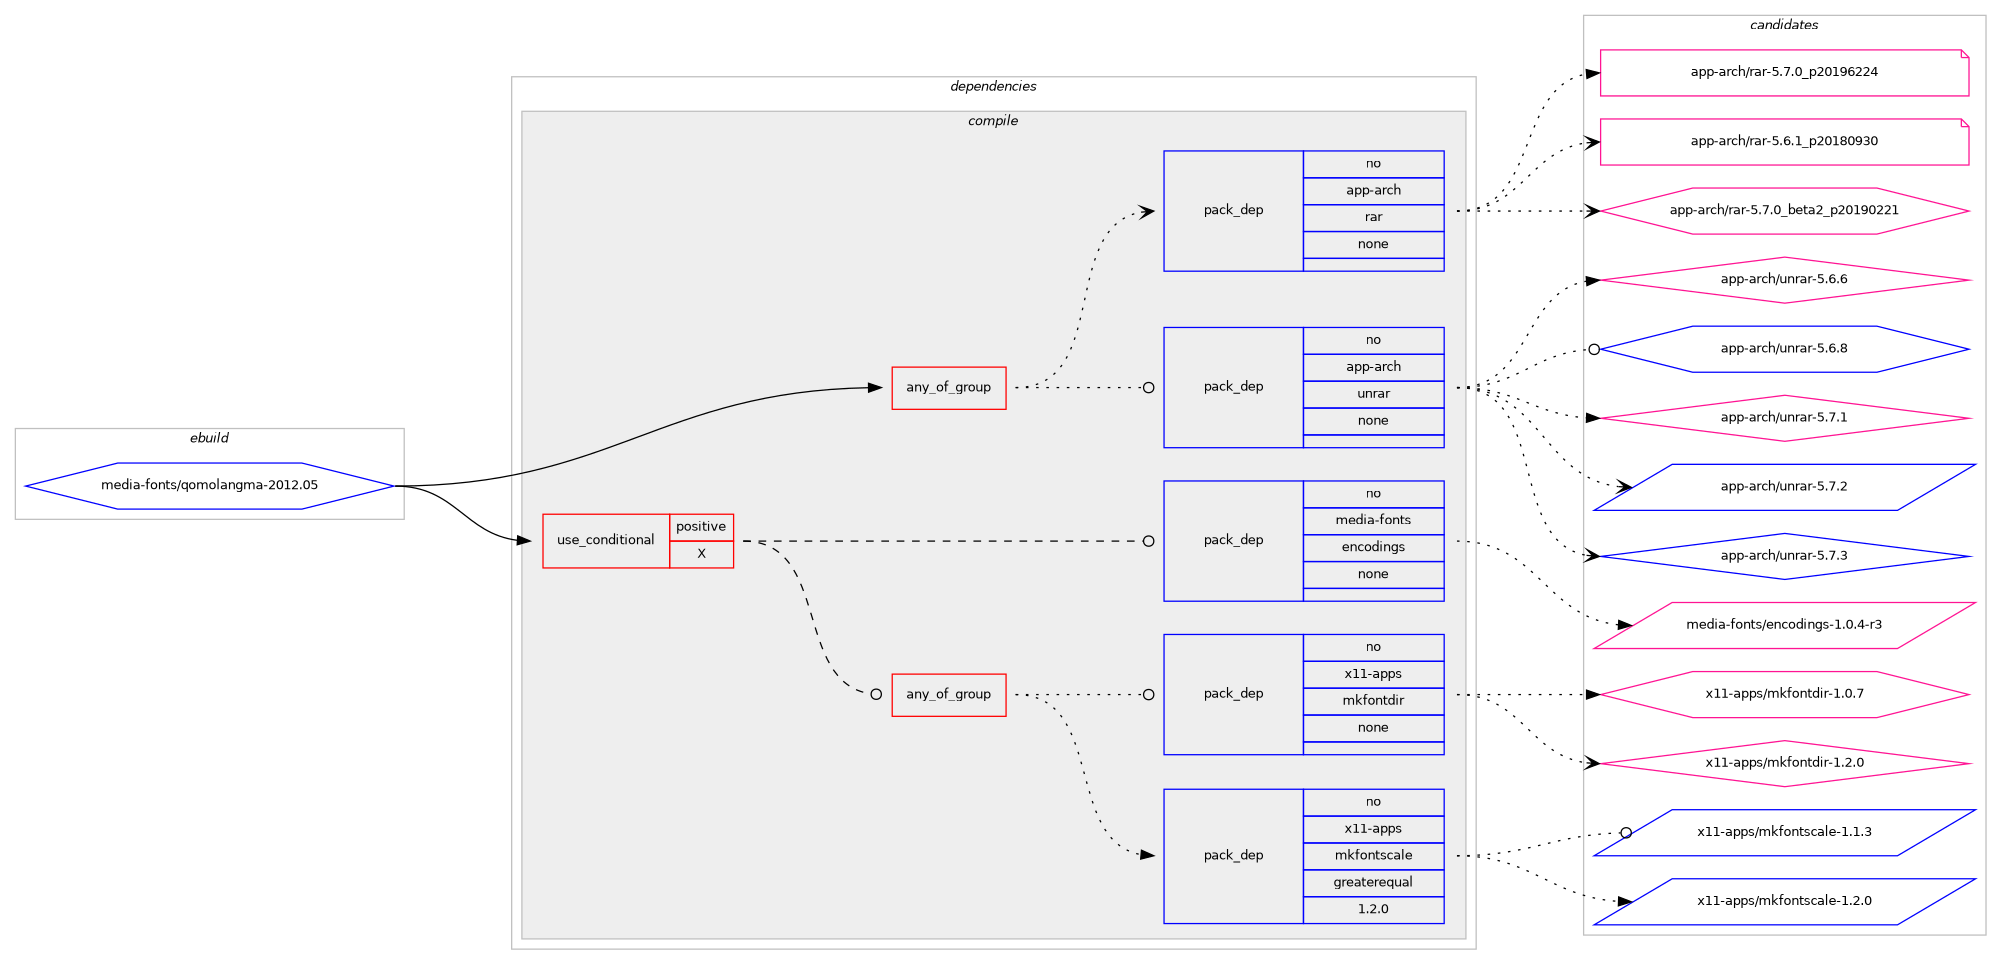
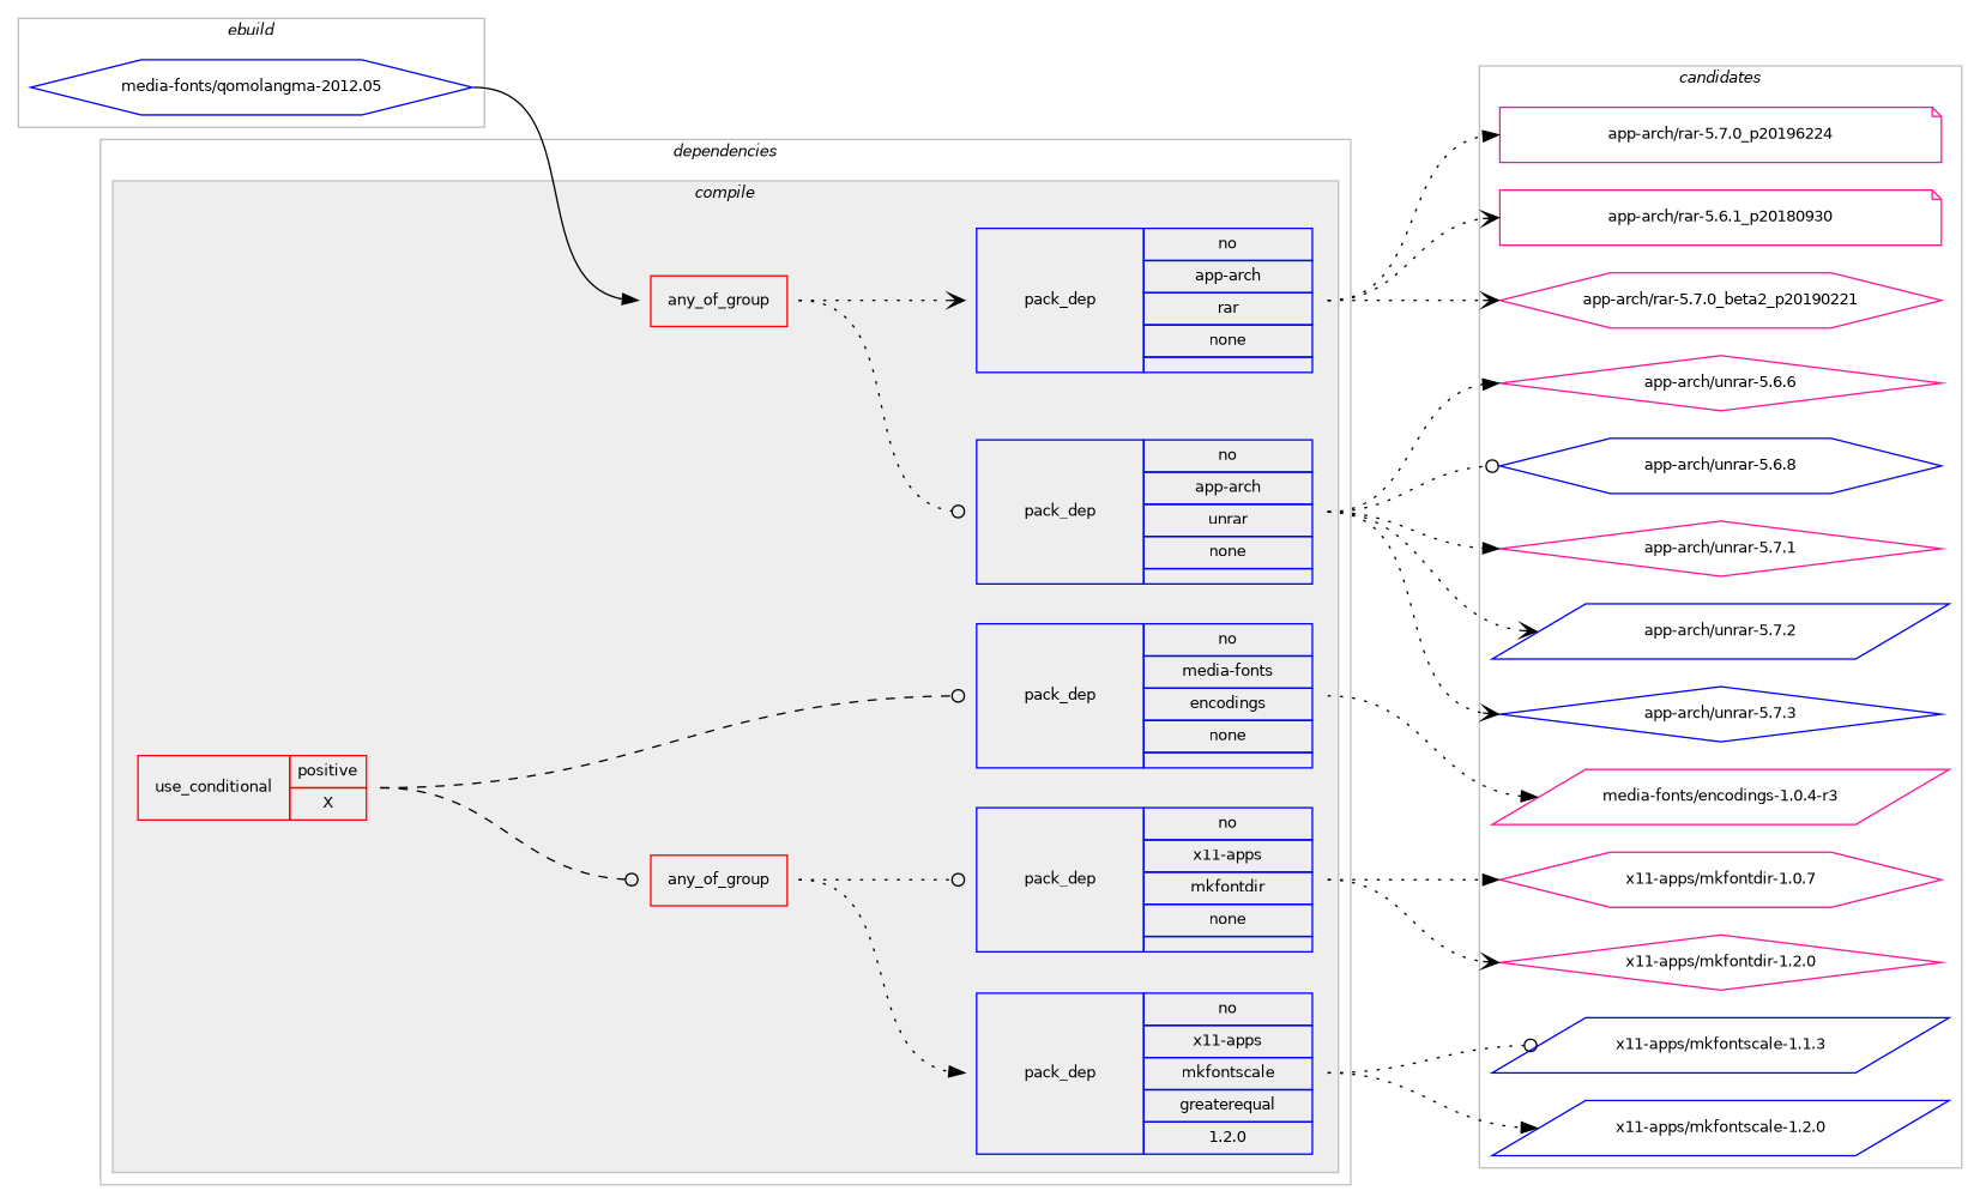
  digraph {
    compound=true
    concentrate=true
    fontname=Helvetica
    fontsize=10
    newrank=true
    rankdir=LR
    ranksep=1.5
    node [color=blue fontname=Helvetica fontsize=10 shape=none]
    edge [arrowhead=normal headport=w style=dotted tailport=e weight=100]
    n1 [label="media-fonts/qomolangma-2012.05" shape=hexagon width=4]
    n2 [label=<<TABLE BORDER="0" CELLBORDER="1" CELLSPACING="0" CELLPADDING="4" WIDTH="220"><TR><TD ROWSPAN="6" CELLPADDING="30">pack_dep</TD></TR><TR><TD WIDTH="110">no</TD></TR><TR><TD>app-arch</TD></TR><TR><TD>unrar</TD></TR><TR><TD>none</TD></TR><TR><TD></TD></TR></TABLE>>]
    n3 [label=<<TABLE BORDER="0" CELLBORDER="1" CELLSPACING="0" CELLPADDING="4" WIDTH="220"><TR><TD ROWSPAN="6" CELLPADDING="30">pack_dep</TD></TR><TR><TD WIDTH="110">no</TD></TR><TR><TD>app-arch</TD></TR><TR><TD>rar</TD></TR><TR><TD>none</TD></TR><TR><TD></TD></TR></TABLE>>]
    n4 [color=red label=<<TABLE BORDER="0" CELLBORDER="1" CELLSPACING="0" CELLPADDING="4"><TR><TD CELLPADDING="10">any_of_group</TD></TR></TABLE>>]
    n5 [label=<<TABLE BORDER="0" CELLBORDER="1" CELLSPACING="0" CELLPADDING="4" WIDTH="220"><TR><TD ROWSPAN="6" CELLPADDING="30">pack_dep</TD></TR><TR><TD WIDTH="110">no</TD></TR><TR><TD>x11-apps</TD></TR><TR><TD>mkfontscale</TD></TR><TR><TD>greaterequal</TD></TR><TR><TD>1.2.0</TD></TR></TABLE>>]
    n6 [label=<<TABLE BORDER="0" CELLBORDER="1" CELLSPACING="0" CELLPADDING="4" WIDTH="220"><TR><TD ROWSPAN="6" CELLPADDING="30">pack_dep</TD></TR><TR><TD WIDTH="110">no</TD></TR><TR><TD>x11-apps</TD></TR><TR><TD>mkfontdir</TD></TR><TR><TD>none</TD></TR><TR><TD></TD></TR></TABLE>>]
    n7 [color=red label=<<TABLE BORDER="0" CELLBORDER="1" CELLSPACING="0" CELLPADDING="4"><TR><TD CELLPADDING="10">any_of_group</TD></TR></TABLE>>]
    n8 [label=<<TABLE BORDER="0" CELLBORDER="1" CELLSPACING="0" CELLPADDING="4" WIDTH="220"><TR><TD ROWSPAN="6" CELLPADDING="30">pack_dep</TD></TR><TR><TD WIDTH="110">no</TD></TR><TR><TD>media-fonts</TD></TR><TR><TD>encodings</TD></TR><TR><TD>none</TD></TR><TR><TD></TD></TR></TABLE>>]
    n9 [color=red label=<<TABLE BORDER="0" CELLBORDER="1" CELLSPACING="0" CELLPADDING="4"><TR><TD ROWSPAN="3" CELLPADDING="10">use_conditional</TD></TR><TR><TD>positive</TD></TR><TR><TD>X</TD></TR></TABLE>>]
    n10 [color=deeppink label="app-arch/unrar-5.6.6" shape=diamond width=4]
    n11 [label="app-arch/unrar-5.6.8" shape=hexagon width=4]
    n12 [color=deeppink label="app-arch/unrar-5.7.1" shape=diamond width=4]
    n13 [label="app-arch/unrar-5.7.2" shape=parallelogram width=4]
    n14 [label="app-arch/unrar-5.7.3" shape=diamond width=4]
    n15 [color=deeppink label="app-arch/rar-5.6.1_p20180930" shape=note width=4]
    n16 [color=deeppink label="app-arch/rar-5.7.0_beta2_p20190221" shape=hexagon width=4]
    n17 [color=deeppink label="app-arch/rar-5.7.0_p20196224" shape=note width=4]
    n18 [label="x11-apps/mkfontscale-1.1.3" shape=parallelogram width=4]
    n19 [label="x11-apps/mkfontscale-1.2.0" shape=parallelogram width=4]
    n20 [color=deeppink label="x11-apps/mkfontdir-1.0.7" shape=hexagon width=4]
    n21 [color=deeppink label="x11-apps/mkfontdir-1.2.0" shape=diamond width=4]
    n22 [color=deeppink label="media-fonts/encodings-1.0.4-r3" shape=parallelogram width=4]
    subgraph cluster_1 {
      color=gray
      label=<<i>ebuild</i>>
      rank=same
      n1
    }
    subgraph cluster_2 {
      color=gray
      label=<<i>dependencies</i>>
      subgraph cluster_3 {
        color=gray
        fillcolor="#eeeeee"
        label=<<i>compile</i>>
        style=filled
        subgraph sub_4 {
          color=gray
          fillcolor="#eeeeee"
          label=<<i>compile</i>>
          style=filled
          n4
          subgraph sub_5 {
            color=gray
            fillcolor="#eeeeee"
            label=<<i>compile</i>>
            style=filled
            n2
          }
          subgraph sub_6 {
            color=gray
            fillcolor="#eeeeee"
            label=<<i>compile</i>>
            style=filled
            n3
          }
        }
        subgraph sub_7 {
          color=gray
          fillcolor="#eeeeee"
          label=<<i>compile</i>>
          style=filled
          n9
          subgraph sub_8 {
            color=gray
            fillcolor="#eeeeee"
            label=<<i>compile</i>>
            style=filled
            n7
            subgraph sub_9 {
              color=gray
              fillcolor="#eeeeee"
              label=<<i>compile</i>>
              style=filled
              n5
            }
            subgraph sub_10 {
              color=gray
              fillcolor="#eeeeee"
              label=<<i>compile</i>>
              style=filled
              n6
            }
          }
          subgraph sub_11 {
            color=gray
            fillcolor="#eeeeee"
            label=<<i>compile</i>>
            style=filled
            n8
          }
        }
      }
      subgraph cluster_12 {
        color=gray
        fillcolor="#eeeeee"
        label=<<i>compile and run</i>>
        style=filled
      }
      subgraph cluster_13 {
        color=gray
        fillcolor="#eeeeee"
        label=<<i>run</i>>
        style=filled
      }
    }
    subgraph cluster_14 {
      color=gray
      label=<<i>candidates</i>>
      rank=same
      subgraph sub_15 {
        color=black
        label=<<i>candidates</i>>
        nodesep=1
        rank=same
        n10
        n11
        n12
        n13
        n14
      }
      subgraph sub_16 {
        color=black
        label=<<i>candidates</i>>
        nodesep=1
        rank=same
        n15
        n16
        n17
      }
      subgraph sub_17 {
        color=black
        label=<<i>candidates</i>>
        nodesep=1
        rank=same
        n18
        n19
      }
      subgraph sub_18 {
        color=black
        label=<<i>candidates</i>>
        nodesep=1
        rank=same
        n20
        n21
      }
      subgraph sub_19 {
        color=black
        label=<<i>candidates</i>>
        nodesep=1
        rank=same
        n22
      }
    }
    n1 -> n4 [style=solid weight=20]
-   n1 -> n9 [style=solid weight=20]
    n2 -> n10
    n2 -> n11 [arrowhead=odot]
    n2 -> n12
    n2 -> n13 [arrowhead=vee]
    n2 -> n14 [arrowhead=vee]
    n3 -> n15 [arrowhead=vee]
    n3 -> n16 [arrowhead=vee]
    n3 -> n17
    n4 -> n2 [arrowhead=odot weight=20]
    n4 -> n3 [arrowhead=vee weight=20]
    n5 -> n18 [arrowhead=odot]
    n5 -> n19
    n6 -> n20
    n6 -> n21 [arrowhead=vee]
    n7 -> n5 [weight=20]
    n7 -> n6 [arrowhead=odot weight=20]
    n8 -> n22
    n9 -> n7 [arrowhead=odot style=dashed weight=20]
    n9 -> n8 [arrowhead=odot style=dashed weight=20]
  }
